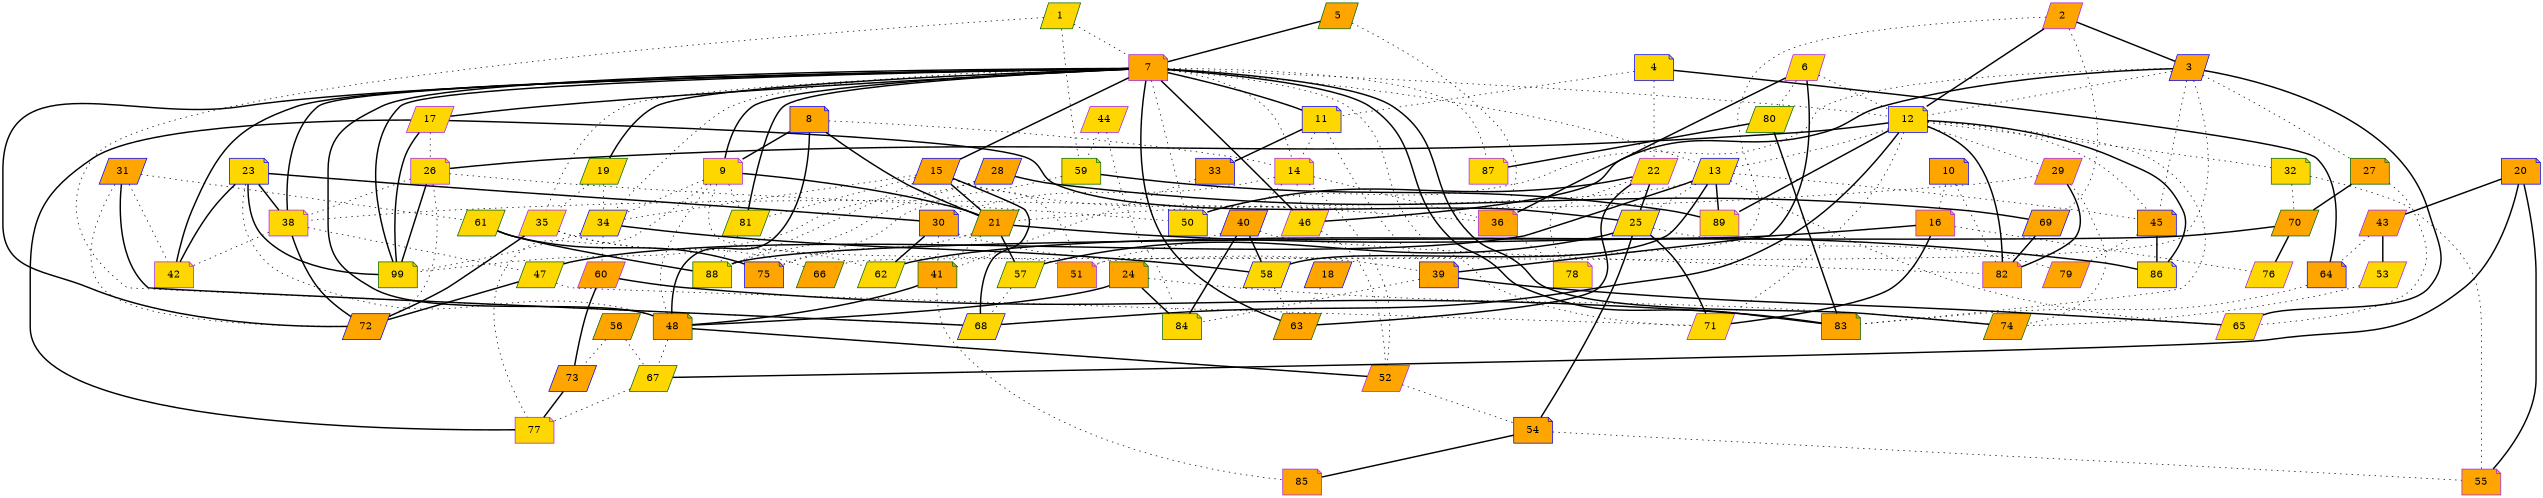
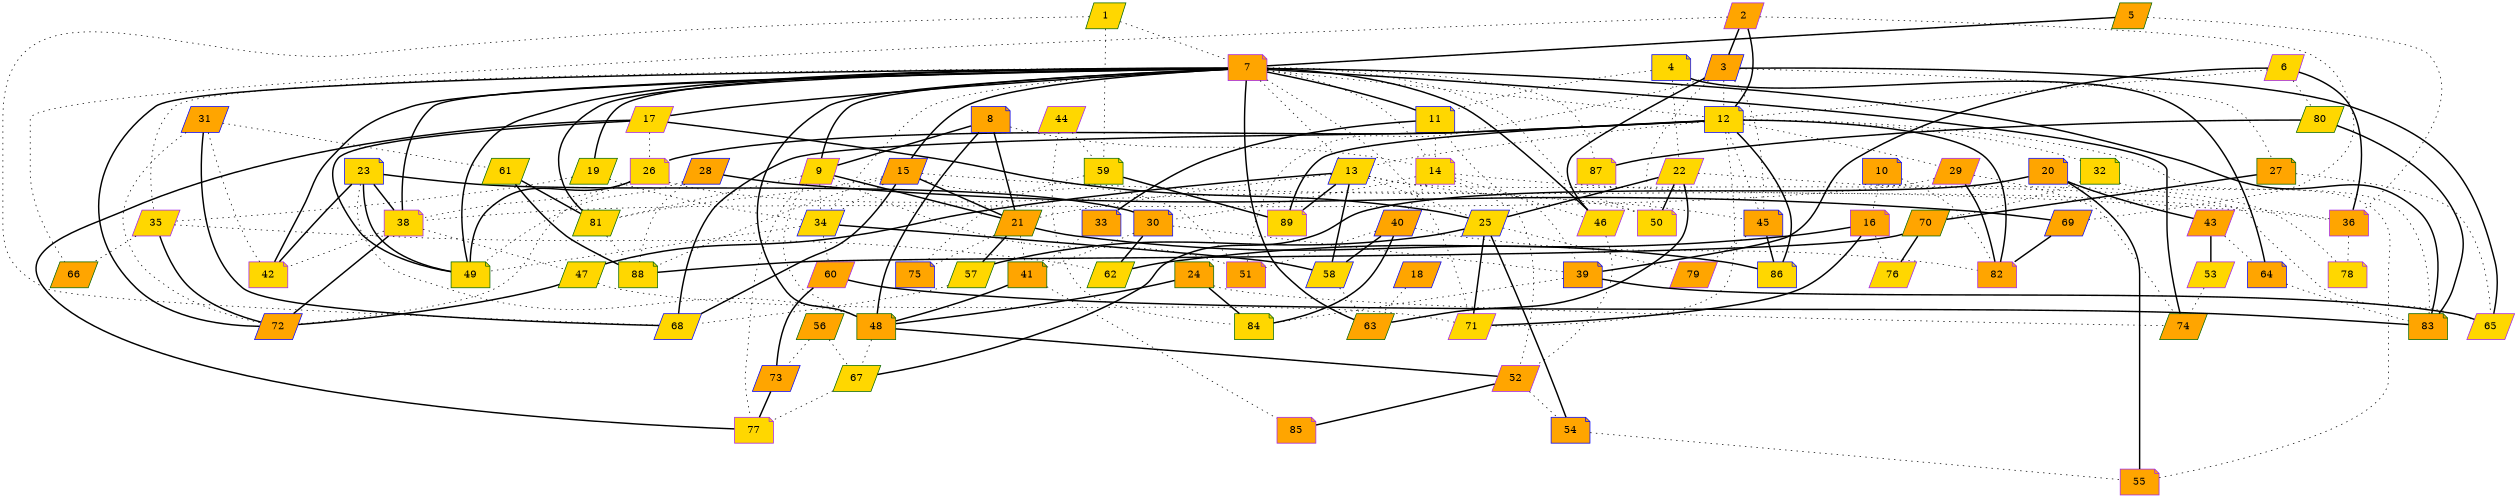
  graph {
    node [color=purple fillcolor=gold shape=parallelogram style=filled]
    edge [style=dotted weight=1.0]
    1 [color=darkgreen]
    7 [fillcolor=orange shape=note]
    59 [color=darkgreen shape=note]
    68 [color=blue]
    12 [color=blue shape=note]
    46
-   50 [color=blue shape=note]
+   50 [shape=note]
    11 [color=blue shape=note]
-   9 [shape=note]
+   9
    13 [color=blue]
    14 [shape=note]
    15 [color=blue fillcolor=orange]
    17
    19 [color=darkgreen]
    34 [color=blue]
    35
    38 [shape=note]
    42 [shape=note]
    48 [color=darkgreen fillcolor=orange shape=note]
-   49 [color=darkgreen shape=note label=99]
+   49 [color=darkgreen shape=note]
    63 [color=darkgreen fillcolor=orange]
    71
    72 [color=blue fillcolor=orange]
    74 [color=darkgreen fillcolor=orange]
    81 [color=darkgreen]
    83 [color=darkgreen fillcolor=orange shape=note]
    87 [shape=note]
    89 [shape=note]
    75 [color=blue fillcolor=orange shape=note]
    3 [color=blue fillcolor=orange]
    2 [fillcolor=orange]
    66 [color=darkgreen fillcolor=orange]
    69 [color=blue fillcolor=orange]
    27 [color=darkgreen fillcolor=orange shape=note]
    45 [color=blue fillcolor=orange shape=note]
    51 [fillcolor=orange shape=note]
    65
    82 [fillcolor=orange shape=note]
    26 [shape=note]
    29 [fillcolor=orange]
    32 [color=darkgreen shape=note]
    86 [color=blue shape=note]
    70 [color=darkgreen fillcolor=orange]
    79 [fillcolor=orange]
    52 [fillcolor=orange]
    4 [color=blue shape=note]
    22
    64 [color=blue fillcolor=orange shape=note]
    39 [color=blue fillcolor=orange shape=note]
    33 [color=blue fillcolor=orange shape=note]
    25 [color=blue]
    78 [shape=note]
    5 [color=darkgreen fillcolor=orange]
    36 [fillcolor=orange shape=note]
    6
    80 [color=darkgreen]
    84 [color=darkgreen shape=note]
    21 [color=darkgreen fillcolor=orange]
    77 [shape=note]
    47 [color=darkgreen]
    58 [color=blue]
    30 [color=blue fillcolor=orange shape=note]
    40 [color=blue fillcolor=orange]
    88 [color=darkgreen shape=note]
    60 [fillcolor=orange]
    62 [color=darkgreen]
    67 [color=darkgreen]
    8 [color=blue fillcolor=orange shape=note]
    41 [color=darkgreen fillcolor=orange shape=note]
    57 [color=darkgreen]
    10 [color=blue fillcolor=orange shape=note]
    16 [fillcolor=orange shape=note]
    76
    55 [fillcolor=orange shape=note]
    54 [color=blue fillcolor=orange shape=note]
    18 [color=blue fillcolor=orange]
    20 [color=blue fillcolor=orange shape=note]
    43 [fillcolor=orange]
    53
    85 [fillcolor=orange shape=note]
    23 [color=blue shape=note]
    24 [color=darkgreen fillcolor=orange shape=note]
    28 [color=blue fillcolor=orange]
    31 [color=blue fillcolor=orange]
    61 [color=darkgreen]
    73 [color=blue fillcolor=orange]
    44
    56 [color=darkgreen fillcolor=orange]
    1 -- 7
    1 -- 59
    1 -- 68
    7 -- 12 [weight=3.0]
    7 -- 46 [style=bold]
    7 -- 50 [weight=2.0]
    7 -- 11 [style=bold]
    7 -- 9 [style=bold weight=2.0]
    7 -- 13
    7 -- 14 [weight=2.0]
    7 -- 15 [style=bold]
    7 -- 17 [style=bold]
    7 -- 19 [style=bold]
    7 -- 34
    7 -- 35
    7 -- 38 [style=bold weight=2.0]
    7 -- 42 [style=bold]
    7 -- 48 [style=bold]
    7 -- 49 [style=bold]
    7 -- 63 [style=bold]
    7 -- 71
    7 -- 72 [style=bold]
    7 -- 74 [style=bold]
    7 -- 81 [style=bold]
    7 -- 83 [style=bold]
    7 -- 87
    59 -- 89 [style=bold]
    59 -- 75
    12 -- 68 [style=bold]
    12 -- 13 [weight=4.0]
    12 -- 71
    12 -- 83
    12 -- 89 [style=bold]
    12 -- 45 [weight=2.0]
    12 -- 82 [style=bold]
    12 -- 26 [style=bold]
    12 -- 29
    12 -- 32 [weight=2.0]
    12 -- 86 [style=bold]
    46 -- 52
    11 -- 14
    11 -- 39
    11 -- 33 [style=bold]
    9 -- 34
    9 -- 48
    9 -- 81
    9 -- 51
    9 -- 21 [style=bold]
    9 -- 77
    13 -- 89 [style=bold]
    13 -- 45
    13 -- 65
    13 -- 25
    13 -- 21
    13 -- 47 [style=bold]
    13 -- 58 [style=bold]
    14 -- 46
    14 -- 52
    14 -- 36
    14 -- 30
    14 -- 40
    15 -- 68 [style=bold]
    15 -- 34
    15 -- 81
    15 -- 51
    15 -- 36
    15 -- 21 [style=bold]
    15 -- 88
    17 -- 49 [style=bold]
    17 -- 26
    17 -- 25 [style=bold]
    17 -- 77 [style=bold]
    19 -- 34
    19 -- 35
    34 -- 49 [weight=2.0]
    34 -- 58 [style=bold]
    34 -- 60
    35 -- 72 [style=bold]
    35 -- 66
    35 -- 62
    38 -- 42
    38 -- 72 [style=bold]
    38 -- 47
    48 -- 52 [style=bold]
    48 -- 67
    81 -- 88
    3 -- 12
    3 -- 46 [style=bold]
    3 -- 50
    3 -- 27
    3 -- 45
    3 -- 51
    3 -- 65 [style=bold]
    2 -- 12 [style=bold]
    2 -- 3 [style=bold]
    2 -- 66
    2 -- 69
    69 -- 82 [style=bold]
    27 -- 65
    27 -- 70 [style=bold]
    45 -- 86 [style=bold]
    45 -- 79
    26 -- 50
    26 -- 38 [weight=2.0]
    26 -- 49 [style=bold]
    26 -- 72
    29 -- 38
    29 -- 74
    29 -- 82 [style=bold]
    32 -- 70
    32 -- 55
    70 -- 88 [style=bold]
    70 -- 76 [style=bold]
    52 -- 54
    4 -- 11
    4 -- 22
    4 -- 64 [style=bold]
    22 -- 50 [style=bold]
    22 -- 63 [style=bold]
    22 -- 25 [style=bold]
    22 -- 78
    64 -- 83
    39 -- 65 [style=bold]
    39 -- 84
    33 -- 41
    25 -- 71 [style=bold]
    25 -- 79
    25 -- 57 [style=bold]
    25 -- 54 [style=bold]
    5 -- 7 [style=bold]
    5 -- 36
    36 -- 78
    6 -- 12
    6 -- 39 [style=bold]
    6 -- 36 [style=bold]
    6 -- 80
    80 -- 83 [style=bold]
    80 -- 87 [style=bold]
    21 -- 75
    21 -- 86 [style=bold]
    21 -- 41
    21 -- 57 [style=bold]
    47 -- 71
    47 -- 72 [style=bold]
    58 -- 63
    30 -- 39
    30 -- 62 [style=bold]
    30 -- 41
    40 -- 51
    40 -- 82
    40 -- 84 [style=bold]
    40 -- 58 [style=bold]
    60 -- 83 [style=bold]
    60 -- 73 [style=bold]
    67 -- 77
    8 -- 9 [style=bold]
    8 -- 14
    8 -- 48 [style=bold]
    8 -- 21 [style=bold]
    41 -- 48 [style=bold]
    41 -- 85
    57 -- 68
    10 -- 82
    10 -- 16
    16 -- 71 [style=bold]
    16 -- 62 [style=bold]
    16 -- 76
    54 -- 55
-   54 -- 85 [style=bold]
+   52 -- 85 [style=bold]
    18 -- 63
    20 -- 67 [style=bold]
    20 -- 55 [style=bold]
    20 -- 43 [style=bold]
    43 -- 64
    43 -- 53 [style=bold]
    53 -- 74
    23 -- 38 [style=bold]
    23 -- 42 [style=bold]
    23 -- 48
    23 -- 49 [style=bold]
    23 -- 30 [style=bold]
    24 -- 48 [style=bold]
    24 -- 74
    24 -- 84 [style=bold]
    28 -- 49
    28 -- 69 [style=bold]
    28 -- 88
    31 -- 68 [style=bold]
    31 -- 42
    31 -- 72
    31 -- 61
-   61 -- 75 [style=bold]
+   61 -- 81 [style=bold]
    61 -- 88 [style=bold]
    73 -- 77 [style=bold]
    44 -- 59
    44 -- 84
    56 -- 67
    56 -- 73
  }
